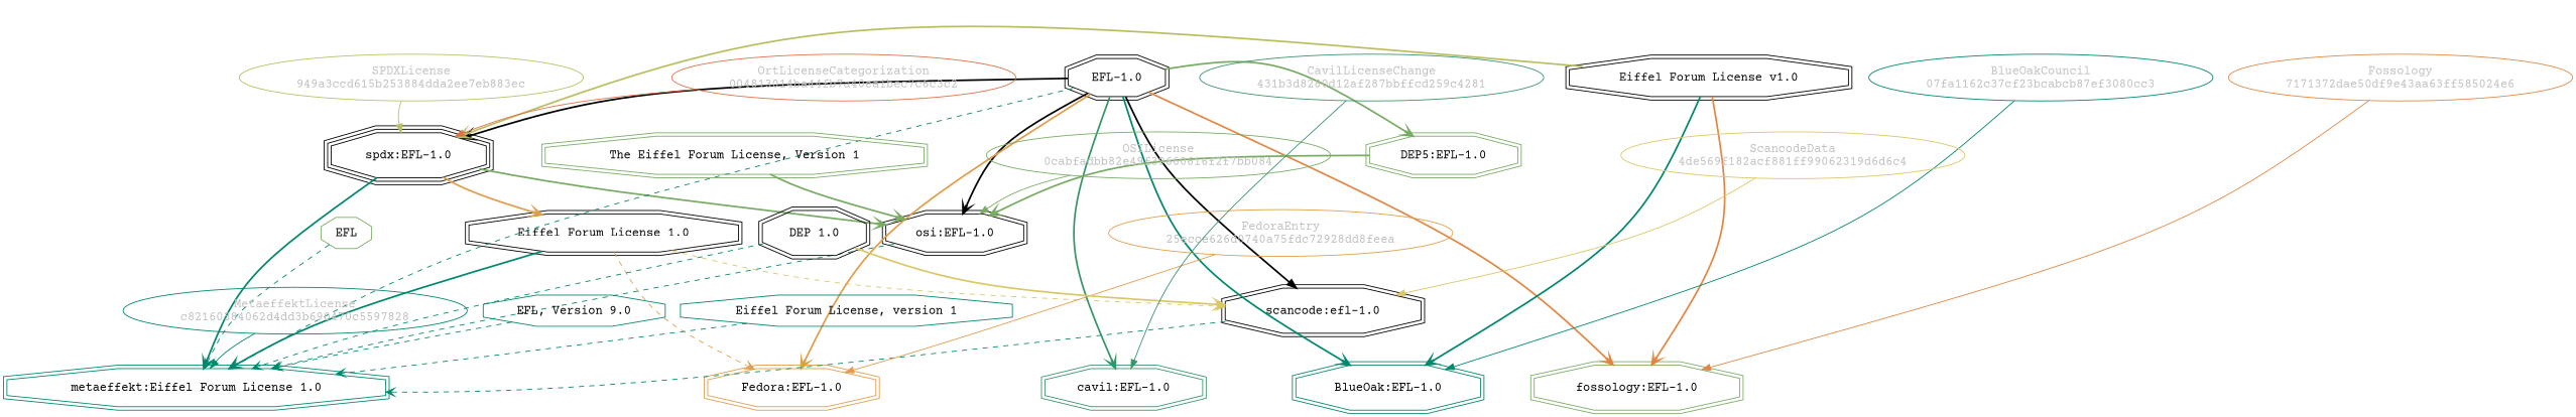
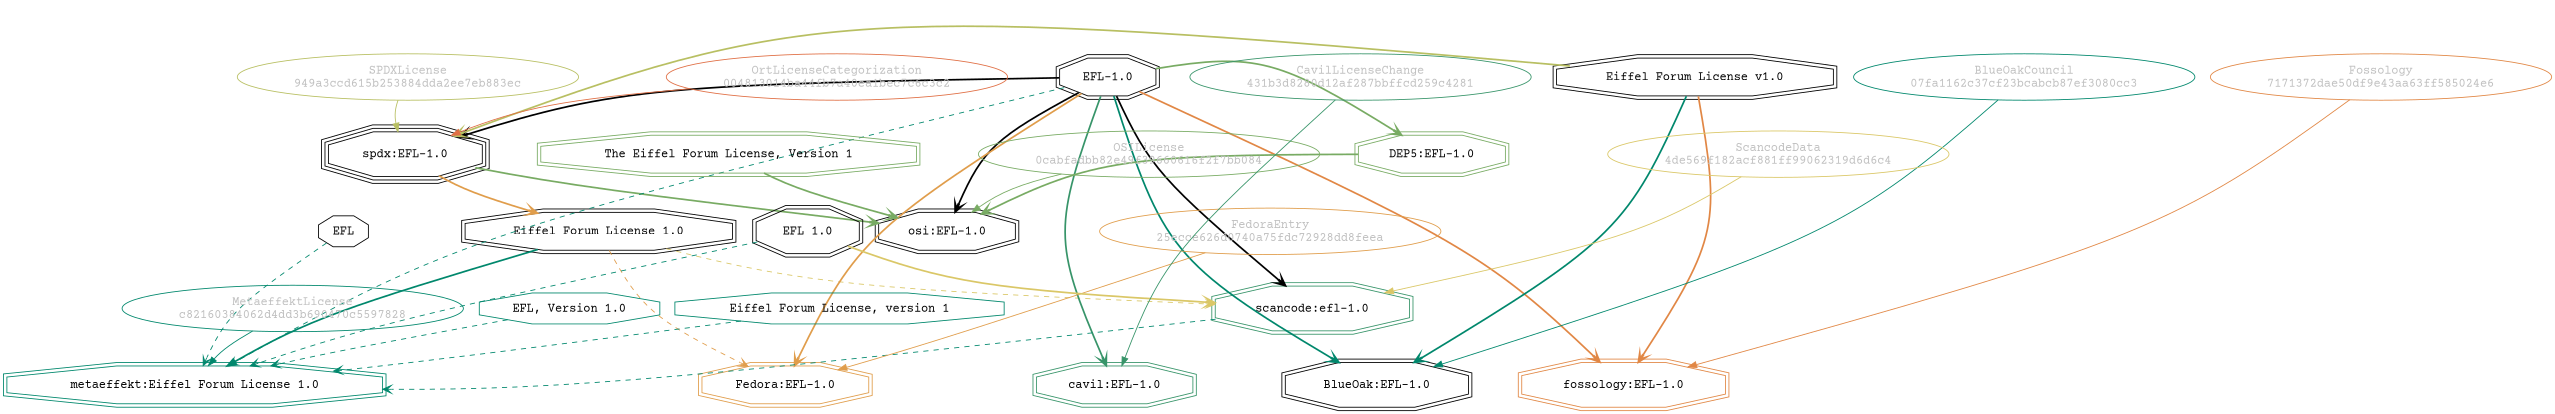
  strict digraph {
    fontname="Courier Prime"
    splines=curved
    node [fontname="Courier Prime" shape=doubleoctagon]
    edge [color="#00876c" fontname="Courier Prime" weight=0.7 arrowhead=vee style=bold]
    n1 [color="#b8bf62" fillcolor="beige;1" fontcolor=gray label="SPDXLicense\n949a3ccd615b253884dda2ee7eb883ec" shape=ellipse]
    n2 [label="spdx:EFL-1.0" shape=tripleoctagon]
    n3 [label="osi:EFL-1.0"]
    n4 [color="#00876c" label="metaeffekt:Eiffel Forum License 1.0"]
    n5 [label="Eiffel Forum License 1.0"]
    n6 [color="#e09d4b" label="Fedora:EFL-1.0"]
    n7 [label="EFL-1.0"]
    n8 [color="#78ab63" label="DEP5:EFL-1.0"]
-   n9 [color="#00876c" label="BlueOak:EFL-1.0"]
-   n10 [label="scancode:efl-1.0"]
-   n11 [color="#78ab63" label="fossology:EFL-1.0"]
+   n9 [color=black label="BlueOak:EFL-1.0"]
+   n10 [label="scancode:efl-1.0" color="#379469"]
+   n11 [color="#e18745" label="fossology:EFL-1.0"]
    n12 [color="#379469" label="cavil:EFL-1.0"]
    n13 [label="Eiffel Forum License v1.0"]
    n14 [color="#78ab63" fillcolor="beige;1" fontcolor=gray label="OSILicense\n0cabfadbb82e49f39660616f2f7bb084" shape=ellipse]
    n15 [color="#78ab63" label="The Eiffel Forum License, Version 1"]
    n16 [color="#e09d4b" fillcolor="beige;1" fontcolor=gray label="FedoraEntry\n25ecce626d0740a75fdc72928dd8feea" shape=ellipse]
    n17 [color="#00876c" fillcolor="beige;1" fontcolor=gray label="BlueOakCouncil\n07fa1162c37cf23bcabcb87ef3080cc3" shape=ellipse]
    n18 [color="#dac767" fillcolor="beige;1" fontcolor=gray label="ScancodeData\n4de569f182acf881ff99062319d6d6c4" shape=ellipse]
-   n19 [label="DEP 1.0"]
+   n19 [label="EFL 1.0"]
    n20 [color="#e18745" fillcolor="beige;1" fontcolor=gray label="Fossology\n7171372dae50df9e43aa63ff585024e6" shape=ellipse]
-   n21 [label=EFL shape=octagon color="#78ab63"]
+   n21 [label=EFL shape=octagon]
    n22 [color="#e06f45" fillcolor="beige;1" fontcolor=gray label="OrtLicenseCategorization\n004813014ba44fb7a40ea1bec7c6c3c2" shape=ellipse]
    n23 [color="#379469" fillcolor="beige;1" fontcolor=gray label="CavilLicenseChange\n431b3d8280d12af287bbffcd259c4281" shape=ellipse]
    n24 [color="#00876c" fillcolor="beige;1" fontcolor=gray label="MetaeffektLicense\nc82160384062d4dd3b690470c5597828" shape=ellipse]
-   n25 [color="#00876c" label="EFL, Version 9.0" shape=octagon]
+   n25 [color="#00876c" label="EFL, Version 1.0" shape=octagon]
    n26 [color="#00876c" label="Eiffel Forum License, version 1" shape=octagon]
    n1 -> n2 [color="#b8bf62" weight=0.5 arrowhead="" style=""]
    n2 -> n3 [color="#78ab63"]
-   n2 -> n4
    n2 -> n5 [color="#e09d4b"]
-   n3 -> n4 [style=dashed weight=0.5]
-   n5 -> n4
+   n5 -> n4 [arrowhead=normal]
    n5 -> n6 [color="#e09d4b" style=dashed weight=0.5]
    n5 -> n10 [color="#dac767" style=dashed]
    n7 -> n2 [color=""]
    n7 -> n3 [color=""]
    n7 -> n4 [style=dashed weight=0.5]
    n7 -> n6 [color="#e09d4b"]
    n7 -> n8 [color="#78ab63"]
    n7 -> n9
-   n7 -> n10 [arrowhead=normal color=""]
+   n7 -> n10 [color=""]
    n7 -> n11 [color="#e18745"]
    n7 -> n12 [color="#379469"]
    n8 -> n3 [color="#78ab63"]
    n10 -> n4 [style=dashed weight=0.5]
    n13 -> n2 [color="#b8bf62"]
    n13 -> n9
    n13 -> n11 [color="#e18745"]
    n14 -> n3 [color="#78ab63" weight=0.5 arrowhead="" style=""]
    n15 -> n3 [color="#78ab63"]
    n16 -> n6 [color="#e09d4b" weight=0.5 arrowhead="" style=""]
    n17 -> n9 [weight=0.5 arrowhead="" style=""]
    n18 -> n10 [color="#dac767" weight=0.5 arrowhead="" style=""]
    n19 -> n4 [style=dashed weight=0.5]
    n19 -> n10 [color="#dac767"]
    n20 -> n11 [color="#e18745" weight=0.5 arrowhead="" style=""]
    n21 -> n4 [style=dashed weight=0.5]
    n22 -> n2 [color="#e06f45" weight=0.5 arrowhead="" style=""]
    n23 -> n12 [color="#379469" weight=0.5 arrowhead="" style=""]
    n24 -> n4 [weight=0.5 arrowhead="" style=""]
    n25 -> n4 [style=dashed weight=0.5]
    n26 -> n4 [style=dashed weight=0.5]
  }
